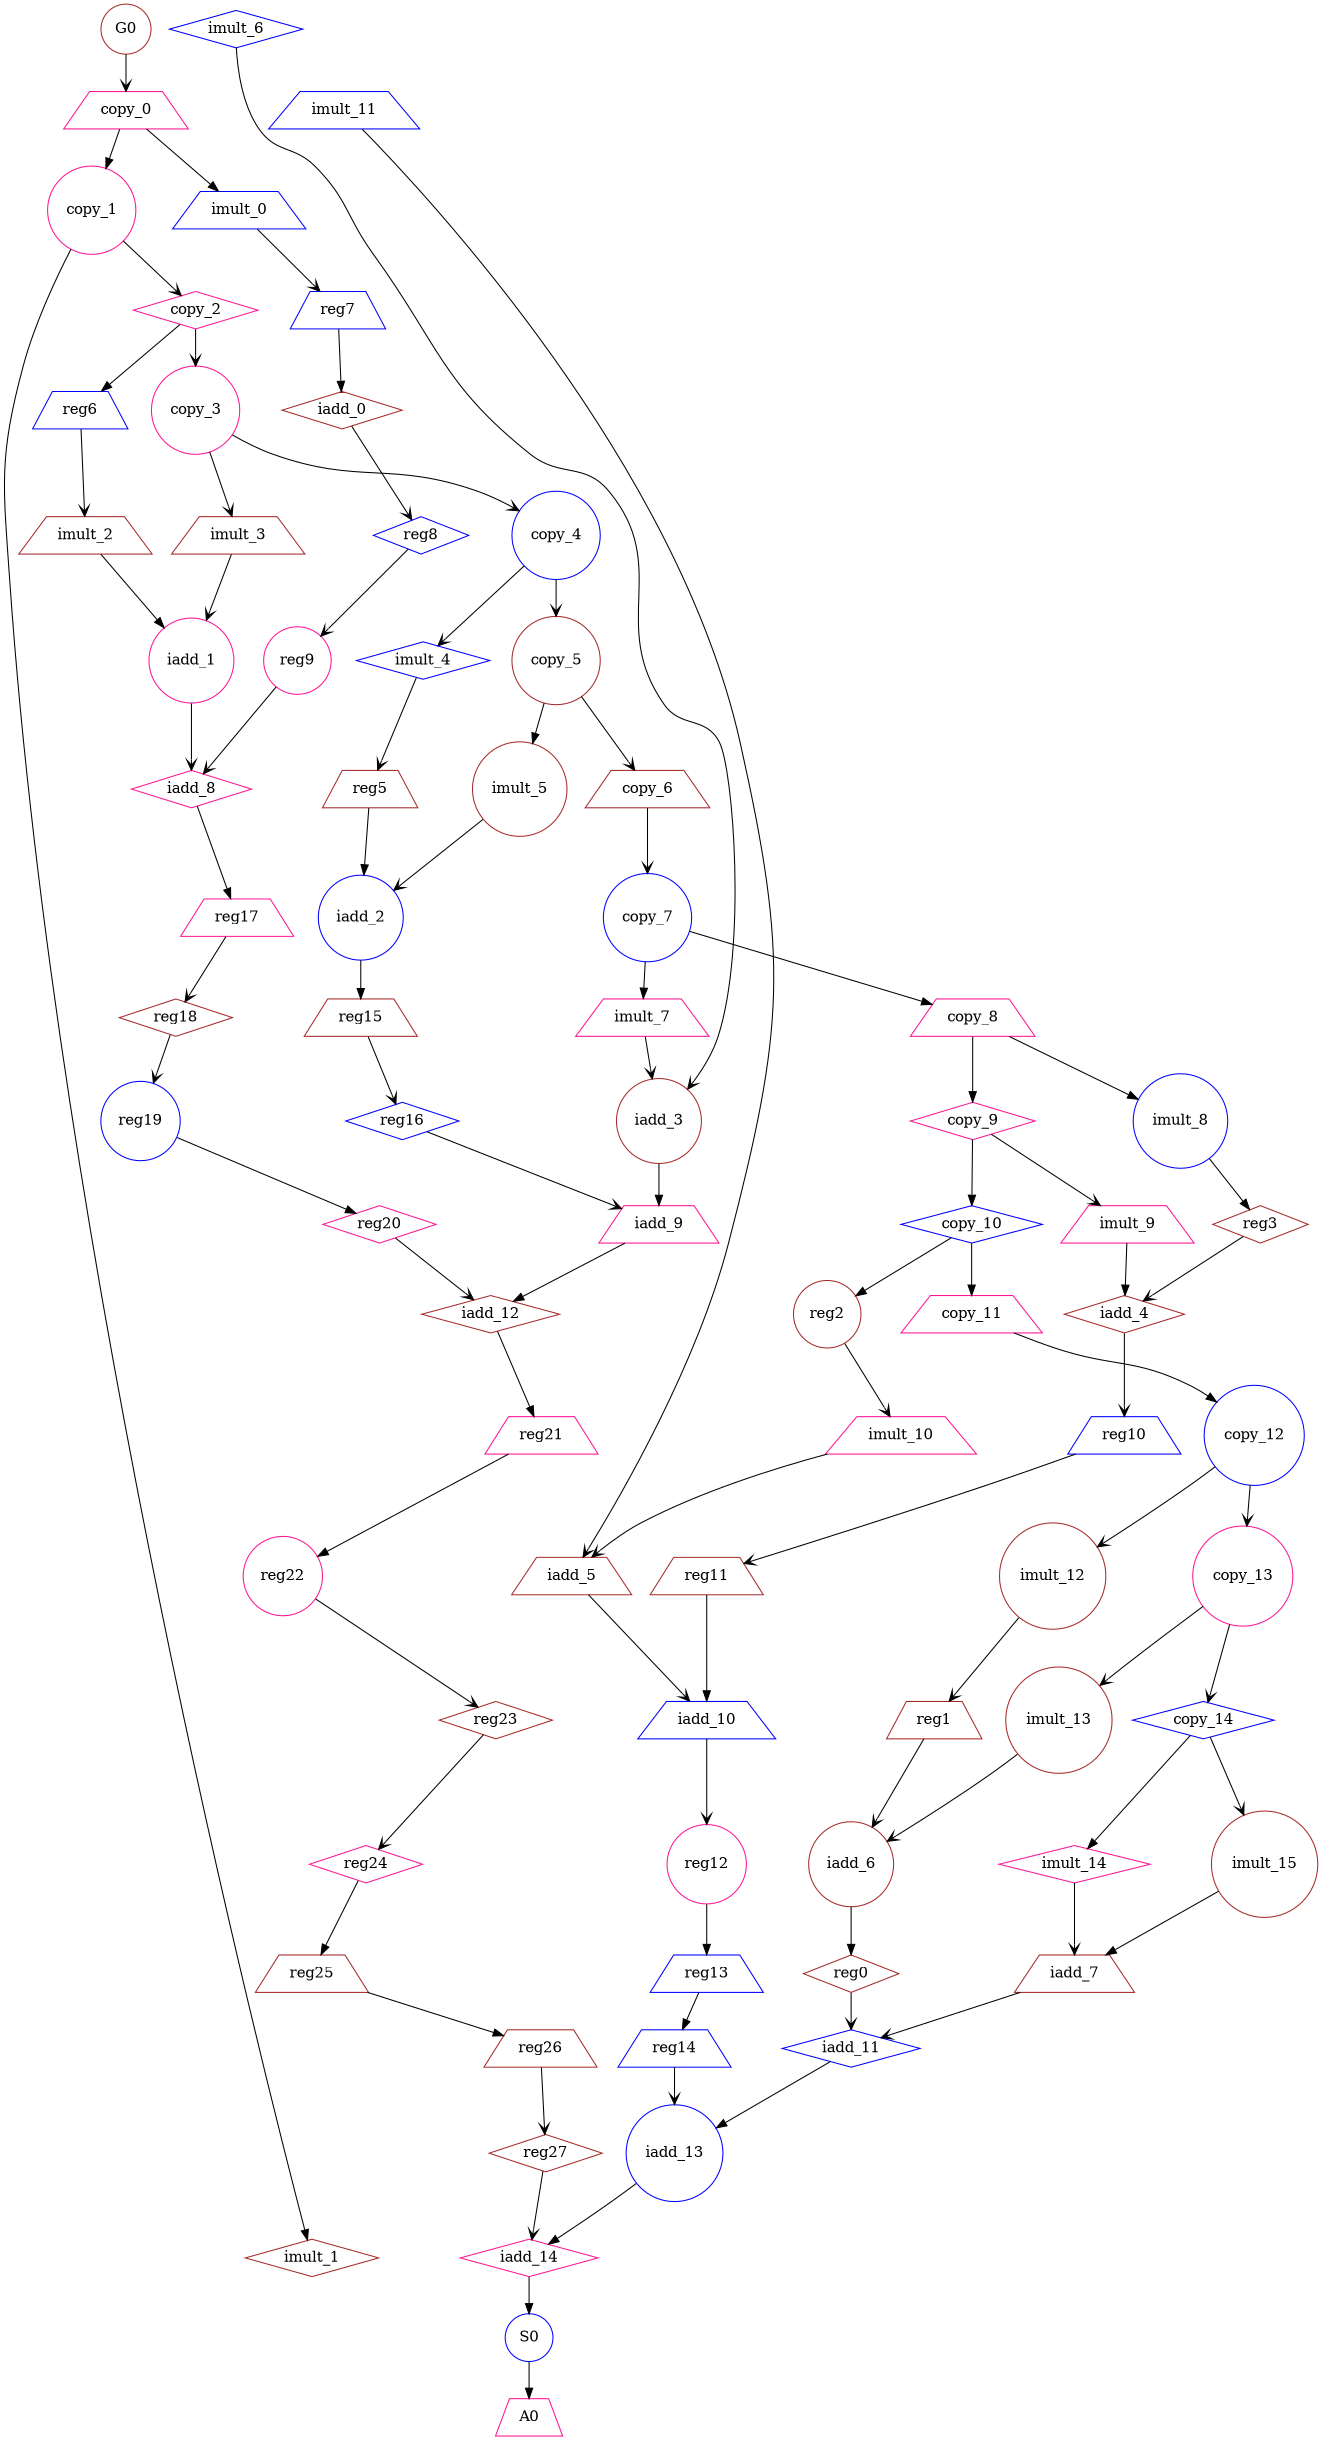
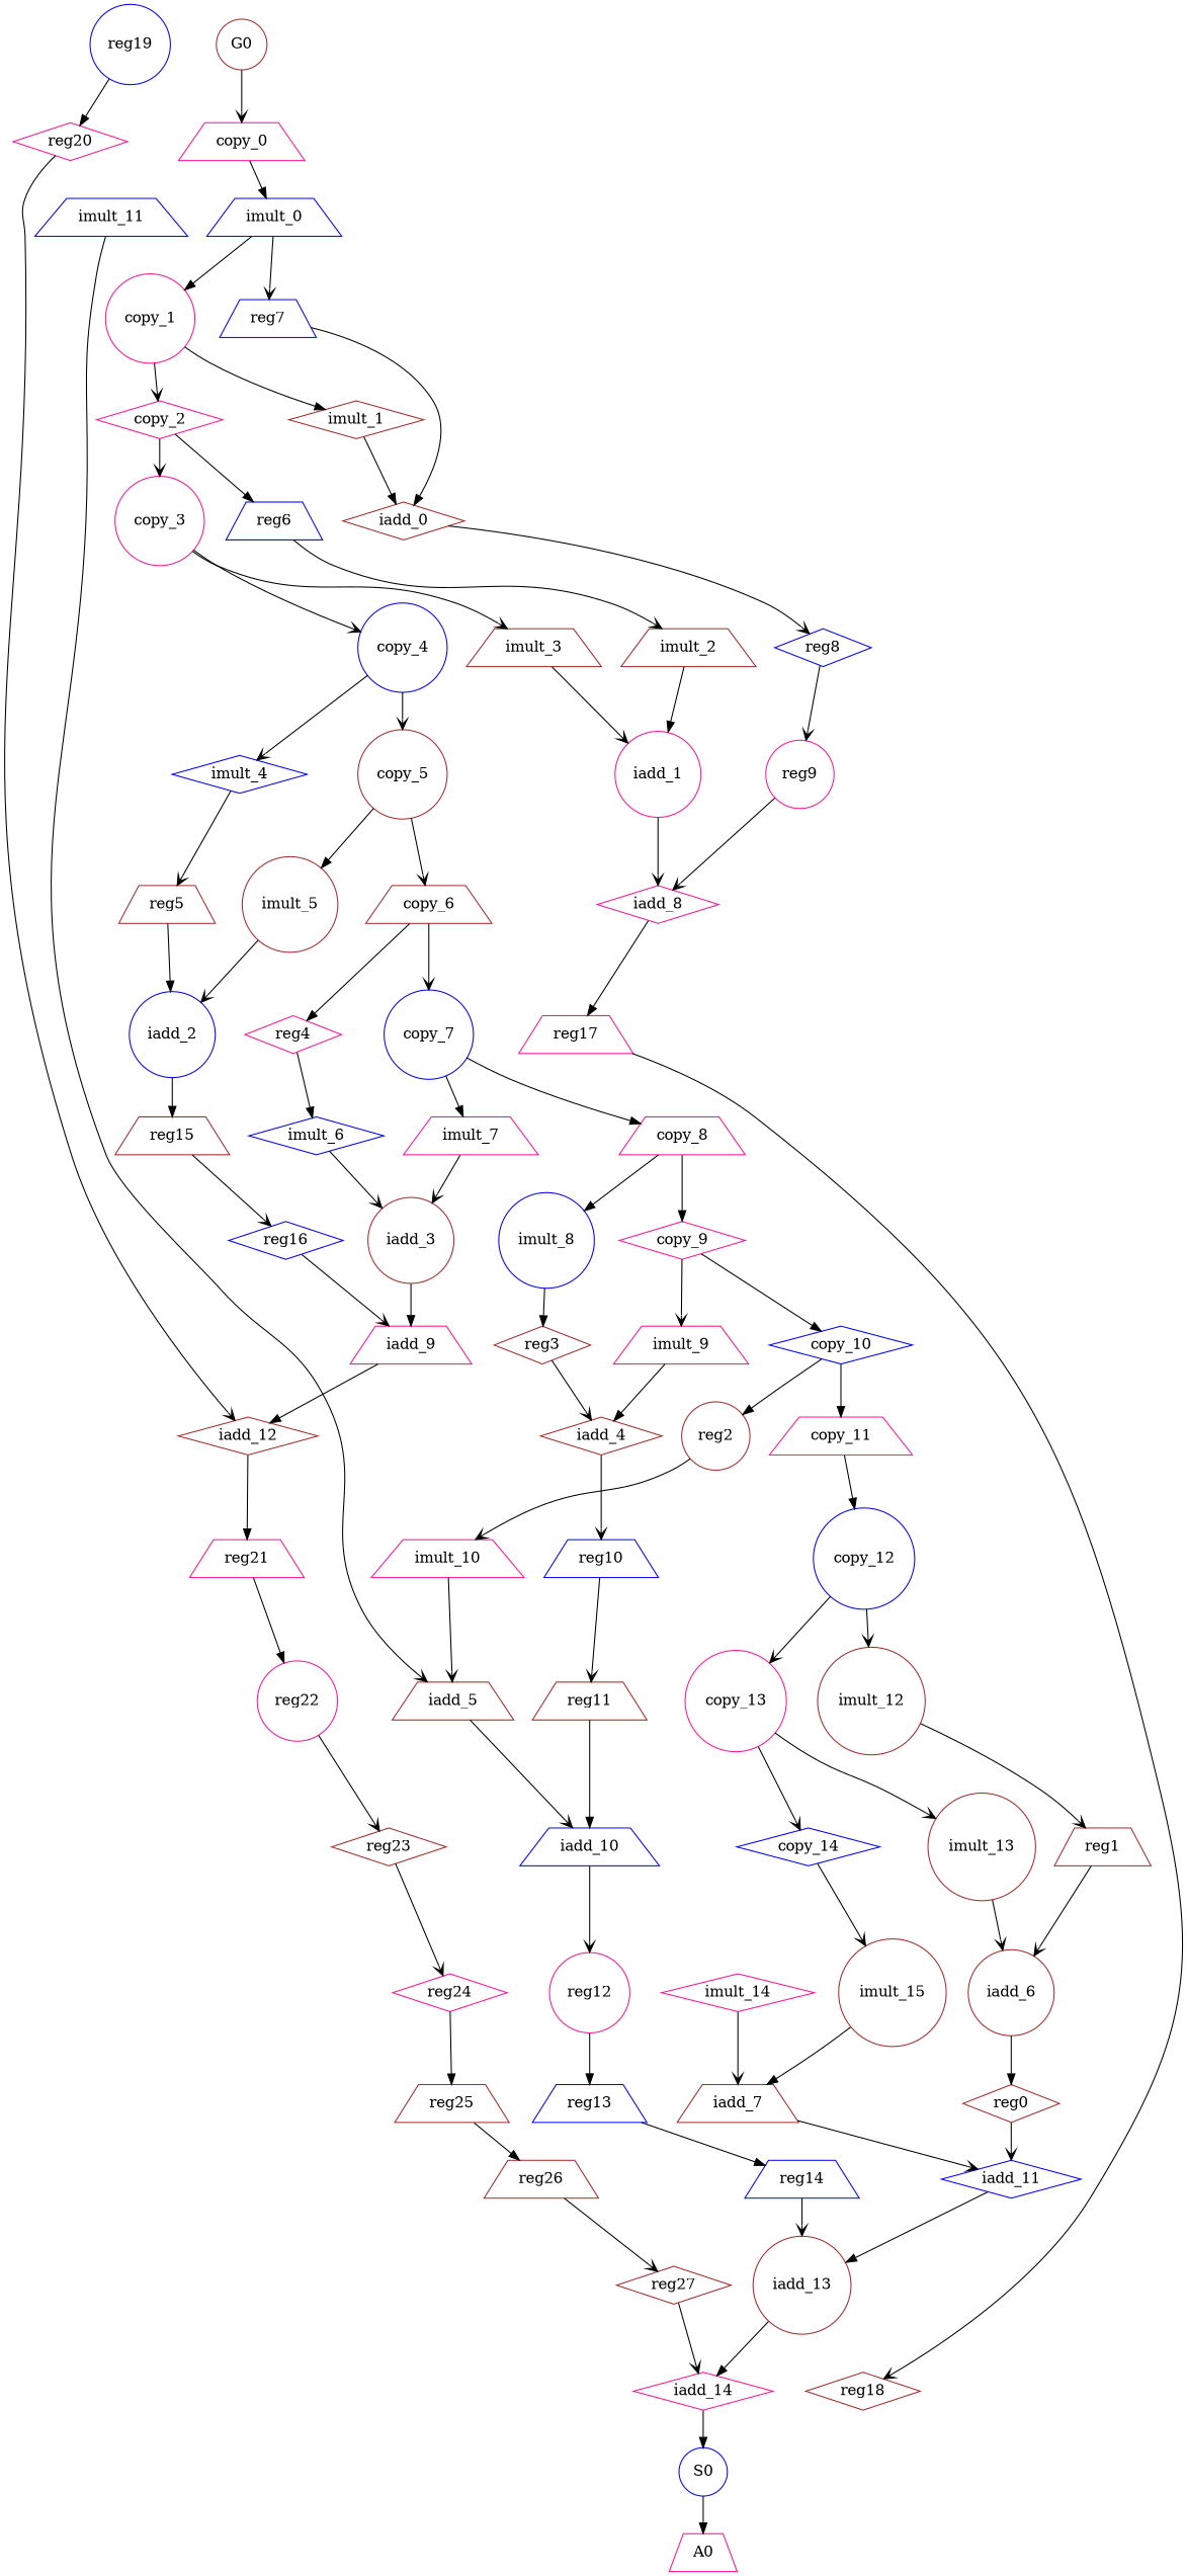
  digraph {
    node [color=brown shape=trapezium]
    edge [arrowhead=vee weight=0]
    G0 [shape=circle]
    copy_0 [color=deeppink]
    copy_1 [color=deeppink shape=circle]
    imult_0 [color=blue]
    imult_1 [shape=diamond]
    copy_2 [color=deeppink shape=diamond]
    reg7 [color=blue]
    copy_10 [color=blue shape=diamond]
    copy_11 [color=deeppink]
    reg2 [shape=circle]
    copy_12 [color=blue shape=circle]
    imult_10 [color=deeppink]
    imult_11 [color=blue]
    iadd_5
    imult_12 [shape=circle]
    copy_13 [color=deeppink shape=circle]
    copy_3 [color=deeppink shape=circle]
    copy_4 [color=blue shape=circle]
    imult_3
    imult_4 [color=blue shape=diamond]
    copy_5 [shape=circle]
    iadd_1 [color=deeppink shape=circle]
    reg5
    imult_5 [shape=circle]
    copy_6
    iadd_8 [color=deeppink shape=diamond]
    iadd_10 [color=blue]
    reg12 [color=deeppink shape=circle]
    iadd_11 [color=blue shape=diamond]
    iadd_7
-   iadd_13 [color=blue shape=circle]
+   iadd_13 [shape=circle]
    iadd_14 [color=deeppink shape=diamond]
    reg13 [color=blue]
    S0 [color=blue shape=circle]
    A0 [color=deeppink]
    copy_7 [color=blue shape=circle]
    imult_7 [color=deeppink]
    copy_8 [color=deeppink]
    iadd_3 [shape=circle]
    imult_8 [color=blue shape=circle]
    copy_9 [color=deeppink shape=diamond]
    iadd_9 [color=deeppink]
    reg3 [shape=diamond]
    imult_9 [color=deeppink]
    iadd_0 [shape=diamond]
    reg8 [color=blue shape=diamond]
    reg9 [color=deeppink shape=circle]
    iadd_12 [shape=diamond]
    reg21 [color=deeppink]
    reg22 [color=deeppink shape=circle]
    imult_6 [color=blue shape=diamond]
    reg17 [color=deeppink]
    reg18 [shape=diamond]
    reg14 [color=blue]
    reg23 [shape=diamond]
    iadd_2 [color=blue shape=circle]
    reg15
    reg16 [color=blue shape=diamond]
    reg1
    iadd_6 [shape=circle]
    reg0 [shape=diamond]
    iadd_4 [shape=diamond]
    reg10 [color=blue]
    reg11
    imult_13 [shape=circle]
    imult_14 [color=deeppink shape=diamond]
    reg6 [color=blue]
+   reg4 [color=deeppink shape=diamond]
    imult_15 [shape=circle]
    copy_14 [color=blue shape=diamond]
    imult_2
    reg19 [color=blue shape=circle]
    reg20 [color=deeppink shape=diamond]
    reg24 [color=deeppink shape=diamond]
    reg25
    reg26
    reg27 [shape=diamond]
    G0 -> copy_0 [weight=1]
-   copy_0 -> copy_1 [arrowhead=normal]
+   imult_0 -> copy_1 [arrowhead=normal]
    copy_0 -> imult_0 [arrowhead=normal]
    copy_1 -> imult_1 [arrowhead=normal]
    copy_1 -> copy_2
    imult_0 -> reg7
+   imult_1 -> iadd_0 [arrowhead=normal]
    copy_2 -> copy_3 [weight=4]
    copy_2 -> reg6 [arrowhead=normal]
    reg7 -> iadd_0 [arrowhead=normal]
    copy_10 -> copy_11 [arrowhead=normal weight=2]
    copy_10 -> reg2 [arrowhead=normal]
    copy_11 -> copy_12 [arrowhead=normal]
    reg2 -> imult_10
    copy_12 -> imult_12
    copy_12 -> copy_13
    imult_10 -> iadd_5
    imult_11 -> iadd_5
    iadd_5 -> iadd_10 [weight=1]
    imult_12 -> reg1
    copy_13 -> imult_13
    copy_13 -> copy_14
    copy_3 -> copy_4
    copy_3 -> imult_3
    copy_4 -> imult_4
    copy_4 -> copy_5 [weight=2]
    imult_3 -> iadd_1
    imult_4 -> reg5
    copy_5 -> imult_5 [arrowhead=normal]
    copy_5 -> copy_6
    iadd_1 -> iadd_8 [weight=4]
    reg5 -> iadd_2 [arrowhead=normal]
    imult_5 -> iadd_2
    copy_6 -> copy_7 [weight=2]
+   copy_6 -> reg4 [arrowhead=normal]
    iadd_8 -> reg17 [arrowhead=normal]
    iadd_10 -> reg12 [weight=1]
    reg12 -> reg13 [arrowhead=normal weight=3]
    iadd_11 -> iadd_13 [arrowhead=normal]
    iadd_7 -> iadd_11
    iadd_13 -> iadd_14 [arrowhead=normal]
    iadd_14 -> S0 [arrowhead=normal]
    reg13 -> reg14 [arrowhead=normal]
    S0 -> A0 [arrowhead=normal]
    copy_7 -> imult_7 [arrowhead=normal]
    copy_7 -> copy_8 [arrowhead=normal]
    imult_7 -> iadd_3
    copy_8 -> imult_8 [arrowhead=normal]
    copy_8 -> copy_9 [arrowhead=normal weight=2]
    iadd_3 -> iadd_9 [arrowhead=normal weight=8]
    imult_8 -> reg3 [arrowhead=normal]
    copy_9 -> copy_10 [arrowhead=normal]
    copy_9 -> imult_9
    iadd_9 -> iadd_12 [arrowhead=normal]
    reg3 -> iadd_4
    imult_9 -> iadd_4 [arrowhead=normal]
    iadd_0 -> reg8
    reg8 -> reg9
    reg9 -> iadd_8
    iadd_12 -> reg21 [arrowhead=normal]
    reg21 -> reg22 [arrowhead=normal]
    reg22 -> reg23
    imult_6 -> iadd_3
    reg17 -> reg18
-   reg18 -> reg19
    reg14 -> iadd_13 [weight=3]
    reg23 -> reg24
    iadd_2 -> reg15 [arrowhead=normal weight=2]
    reg15 -> reg16
    reg16 -> iadd_9
    reg1 -> iadd_6
    iadd_6 -> reg0 [arrowhead=normal weight=3]
    reg0 -> iadd_11 [weight=1]
    iadd_4 -> reg10 [weight=1]
    reg10 -> reg11
    reg11 -> iadd_10 [arrowhead=normal weight=2]
    imult_13 -> iadd_6
    imult_14 -> iadd_7 [weight=2]
    reg6 -> imult_2
+   reg4 -> imult_6 [arrowhead=normal]
    imult_15 -> iadd_7 [arrowhead=normal]
-   copy_14 -> imult_14 [arrowhead=normal]
    copy_14 -> imult_15
    imult_2 -> iadd_1 [arrowhead=normal]
    reg19 -> reg20 [arrowhead=normal]
    reg20 -> iadd_12
    reg24 -> reg25 [arrowhead=normal]
    reg25 -> reg26 [arrowhead=normal]
    reg26 -> reg27
    reg27 -> iadd_14
  }
